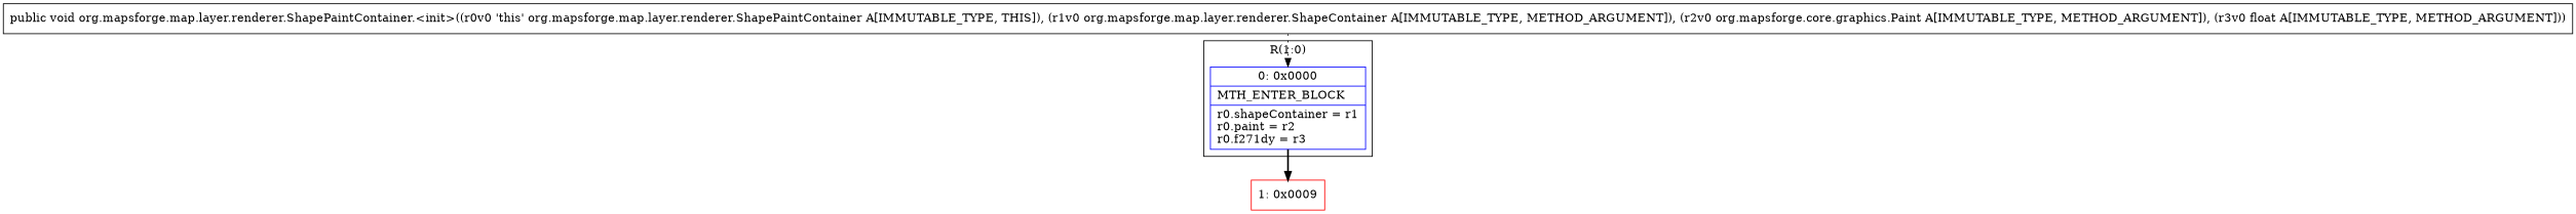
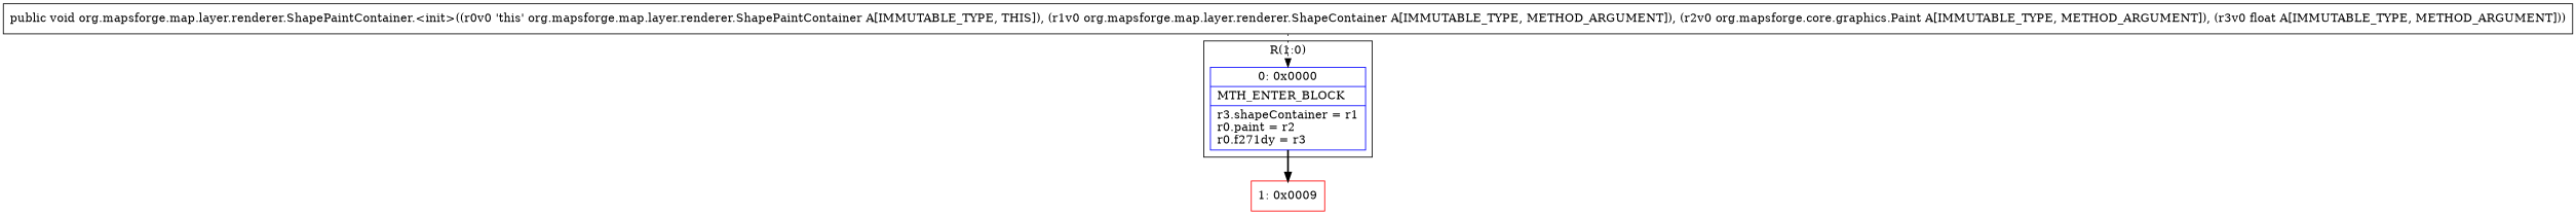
  digraph {
    node [shape=record]
-   n1 [color=blue label="{0\:\ 0x0000|MTH_ENTER_BLOCK\l|r0.shapeContainer = r1\lr0.paint = r2\lr0.f271dy = r3\l}"]
+   n1 [color=blue label="{0\:\ 0x0000|MTH_ENTER_BLOCK\l|r3.shapeContainer = r1\lr0.paint = r2\lr0.f271dy = r3\l}"]
    n2 [color=red label="{1\:\ 0x0009}"]
    n3 [label="{public void org.mapsforge.map.layer.renderer.ShapePaintContainer.\<init\>((r0v0 'this' org.mapsforge.map.layer.renderer.ShapePaintContainer A[IMMUTABLE_TYPE, THIS]), (r1v0 org.mapsforge.map.layer.renderer.ShapeContainer A[IMMUTABLE_TYPE, METHOD_ARGUMENT]), (r2v0 org.mapsforge.core.graphics.Paint A[IMMUTABLE_TYPE, METHOD_ARGUMENT]), (r3v0 float A[IMMUTABLE_TYPE, METHOD_ARGUMENT])) }"]
    subgraph cluster_1 {
      label="R(1:0)"
      n1
    }
    n1 -> n2 [style=bold]
    n3 -> n1 [style=dotted]
  }
